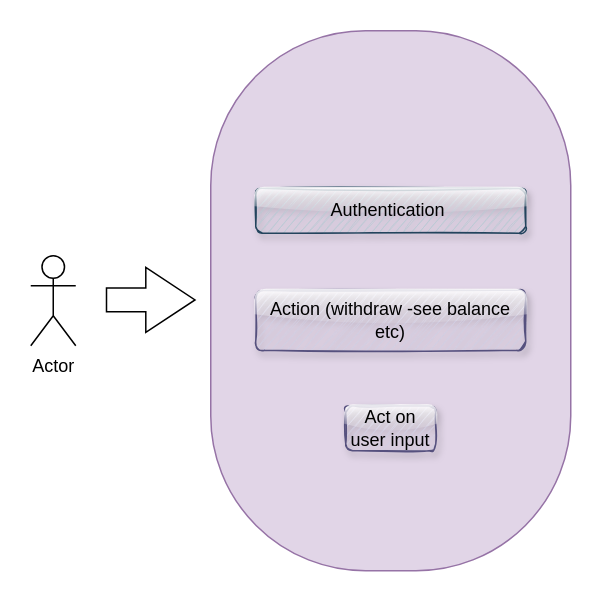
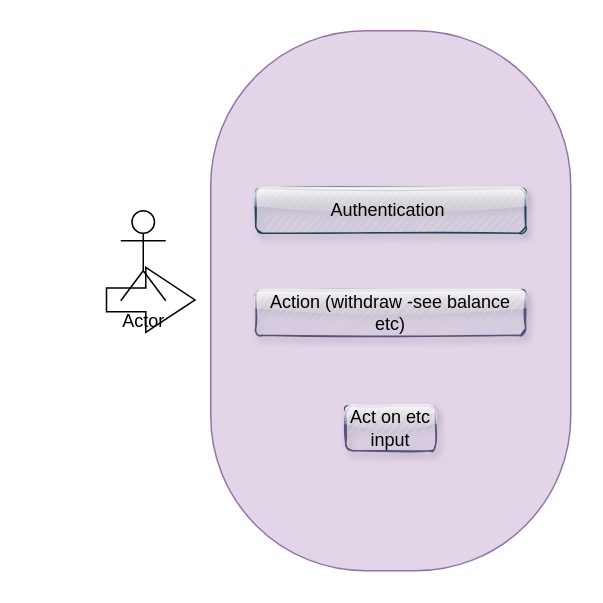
  <mxCell id="0" />
  <mxCell id="1" parent="0" />
- <mxCell id="2" value="Actor" style="shape=umlActor;verticalLabelPosition=bottom;verticalAlign=top;html=1;outlineConnect=0;" vertex="1" parent="1"><mxGeometry x="20" y="170" width="30" height="60" as="geometry" /></mxCell>
+ <mxCell id="2" value="Actor" style="shape=umlActor;verticalLabelPosition=bottom;verticalAlign=top;html=1;outlineConnect=0;" vertex="1" parent="1"><mxGeometry x="80" y="140" width="30" height="60" as="geometry" /></mxCell>
  <mxCell id="3" value="" style="rounded=1;whiteSpace=wrap;html=1;fillColor=#e1d5e7;strokeColor=#9673a6;arcSize=43;" vertex="1" parent="1"><mxGeometry x="140" y="20" width="240" height="360" as="geometry" /></mxCell>
  <mxCell id="4" value="Authentication&amp;nbsp;" style="text;html=1;fillColor=#bac8d3;align=center;verticalAlign=middle;whiteSpace=wrap;rounded=1;glass=1;shadow=1;strokeColor=#23445d;sketch=1;" vertex="1" parent="1"><mxGeometry x="170" y="125" width="180" height="30" as="geometry" /></mxCell>
- <mxCell id="5" value="Action (withdraw -see balance etc)" style="text;html=1;strokeColor=#56517e;fillColor=#d0cee2;align=center;verticalAlign=middle;whiteSpace=wrap;rounded=1;shadow=1;sketch=1;glass=1;" vertex="1" parent="1"><mxGeometry x="170" y="193" width="180" height="40" as="geometry" /></mxCell>
- <mxCell id="6" value="Act on user input" style="text;html=1;strokeColor=#56517e;fillColor=#d0cee2;align=center;verticalAlign=middle;whiteSpace=wrap;rounded=1;glass=1;sketch=1;shadow=1;" vertex="1" parent="1"><mxGeometry x="230" y="270" width="60" height="30" as="geometry" /></mxCell>
+ <mxCell id="5" value="Action (withdraw -see balance etc)" style="text;html=1;strokeColor=#56517e;fillColor=#d0cee2;align=center;verticalAlign=middle;whiteSpace=wrap;rounded=1;shadow=1;sketch=1;glass=1;" vertex="1" parent="1"><mxGeometry x="170" y="193" width="180" height="30" as="geometry" /></mxCell>
+ <mxCell id="6" value="Act on etc input" style="text;html=1;strokeColor=#56517e;fillColor=#d0cee2;align=center;verticalAlign=middle;whiteSpace=wrap;rounded=1;glass=1;sketch=1;shadow=1;" vertex="1" parent="1"><mxGeometry x="230" y="270" width="60" height="30" as="geometry" /></mxCell>
  <mxCell id="7" value="" style="shape=flexArrow;endArrow=classic;html=1;rounded=0;endWidth=26.537;endSize=10.6;width=15.789;" edge="1" parent="1"><mxGeometry width="50" height="50" relative="1" as="geometry"><mxPoint x="70" y="199.47" as="sourcePoint" /><mxPoint x="130" y="199.47" as="targetPoint" /></mxGeometry></mxCell>
